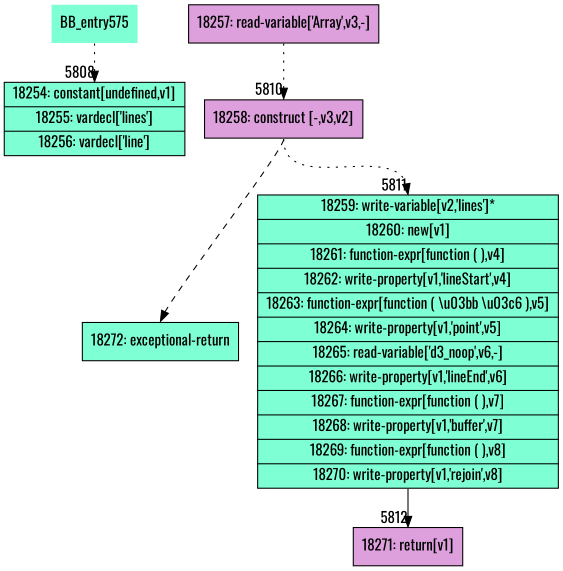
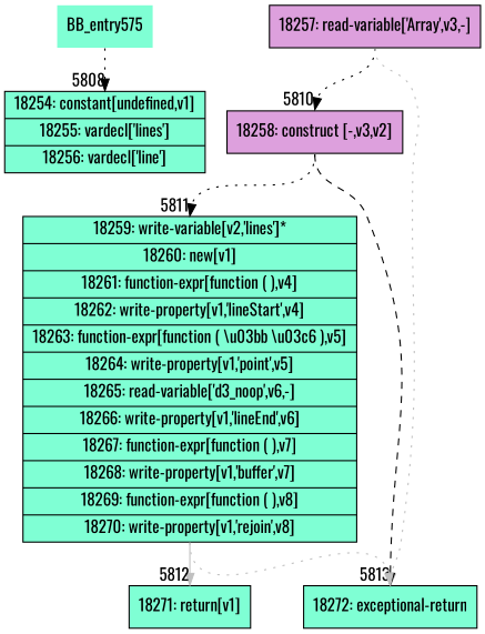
  digraph {
    fontname=Oswald
    rankdir=TD
    node [fillcolor=aquamarine fontname=Oswald shape=record style=filled]
    edge [fontname=Oswald headport=n style=dotted tailport=s]
    n1 [label=BB_entry575 shape=none]
    n2 [label="{18254: constant[undefined,v1]|18255: vardecl['lines']|18256: vardecl['line']}"]
    n3 [fillcolor=plum label="{18257: read-variable['Array',v3,-]}"]
    n4 [fillcolor=plum label="{18258: construct [-,v3,v2]}"]
    n5 [label="{18272: exceptional-return}"]
    n6 [label="{18259: write-variable[v2,'lines']*|18260: new[v1]|18261: function-expr[function ( ),v4]|18262: write-property[v1,'lineStart',v4]|18263: function-expr[function ( \\u03bb \\u03c6 ),v5]|18264: write-property[v1,'point',v5]|18265: read-variable['d3_noop',v6,-]|18266: write-property[v1,'lineEnd',v6]|18267: function-expr[function ( ),v7]|18268: write-property[v1,'buffer',v7]|18269: function-expr[function ( ),v8]|18270: write-property[v1,'rejoin',v8]}"]
-   n7 [fillcolor=plum label="{18271: return[v1]}"]
+   n7 [label="{18271: return[v1]}"]
    n1 -> n2 [headlabel="    5808"]
    n3 -> n4 [headlabel="      5810"]
+   n3 -> n5 [color=gray headlabel="      5813"]
    n4 -> n5 [color=black style=dashed]
    n4 -> n6 [headlabel="      5811"]
-   n6 -> n7 [headlabel="      5812" style=solid]
+   n6 -> n5 [color=gray]
+   n6 -> n7 [headlabel="      5812" style=solid color=gray]
  }
